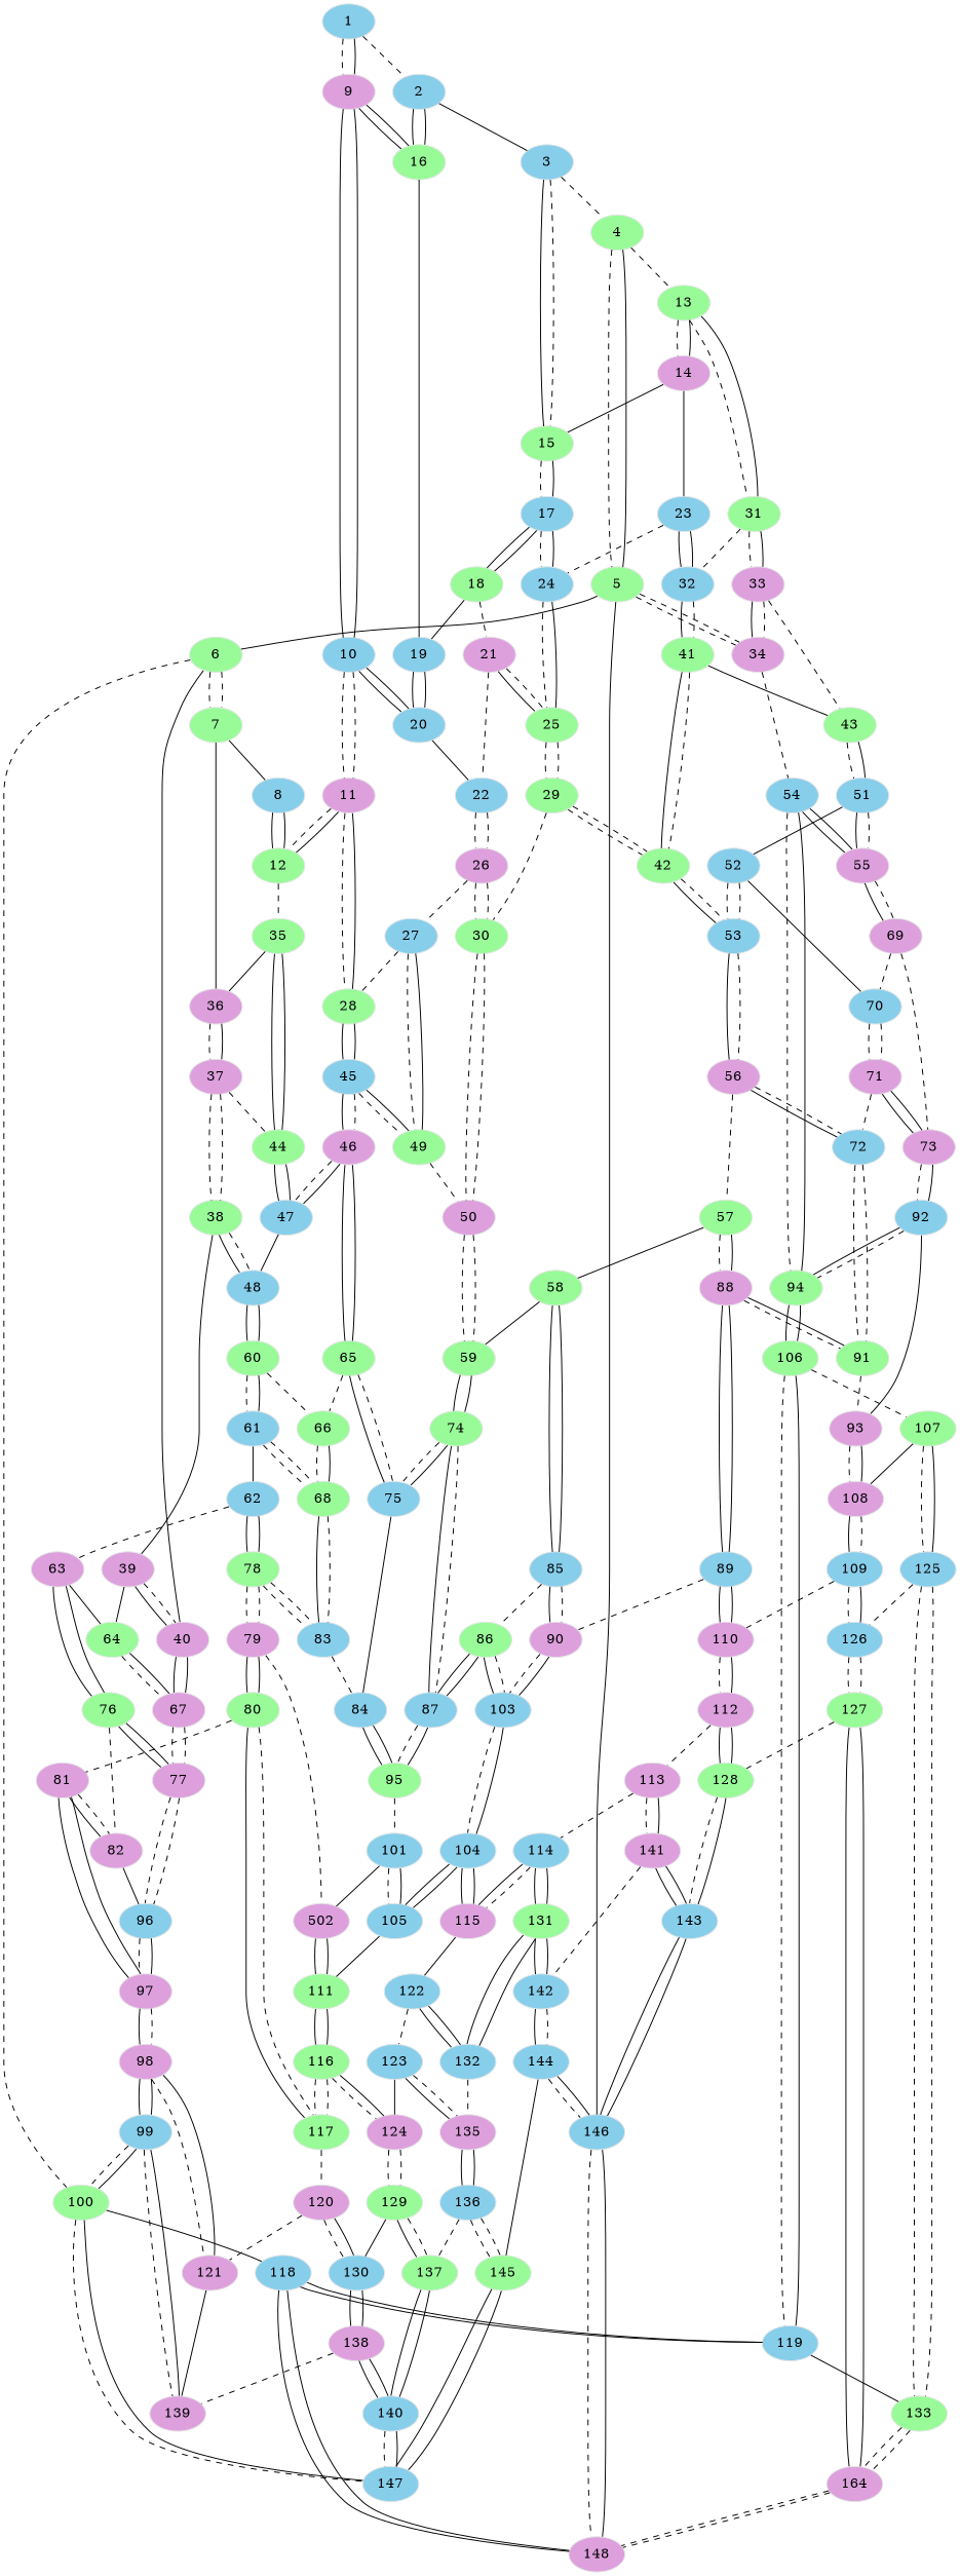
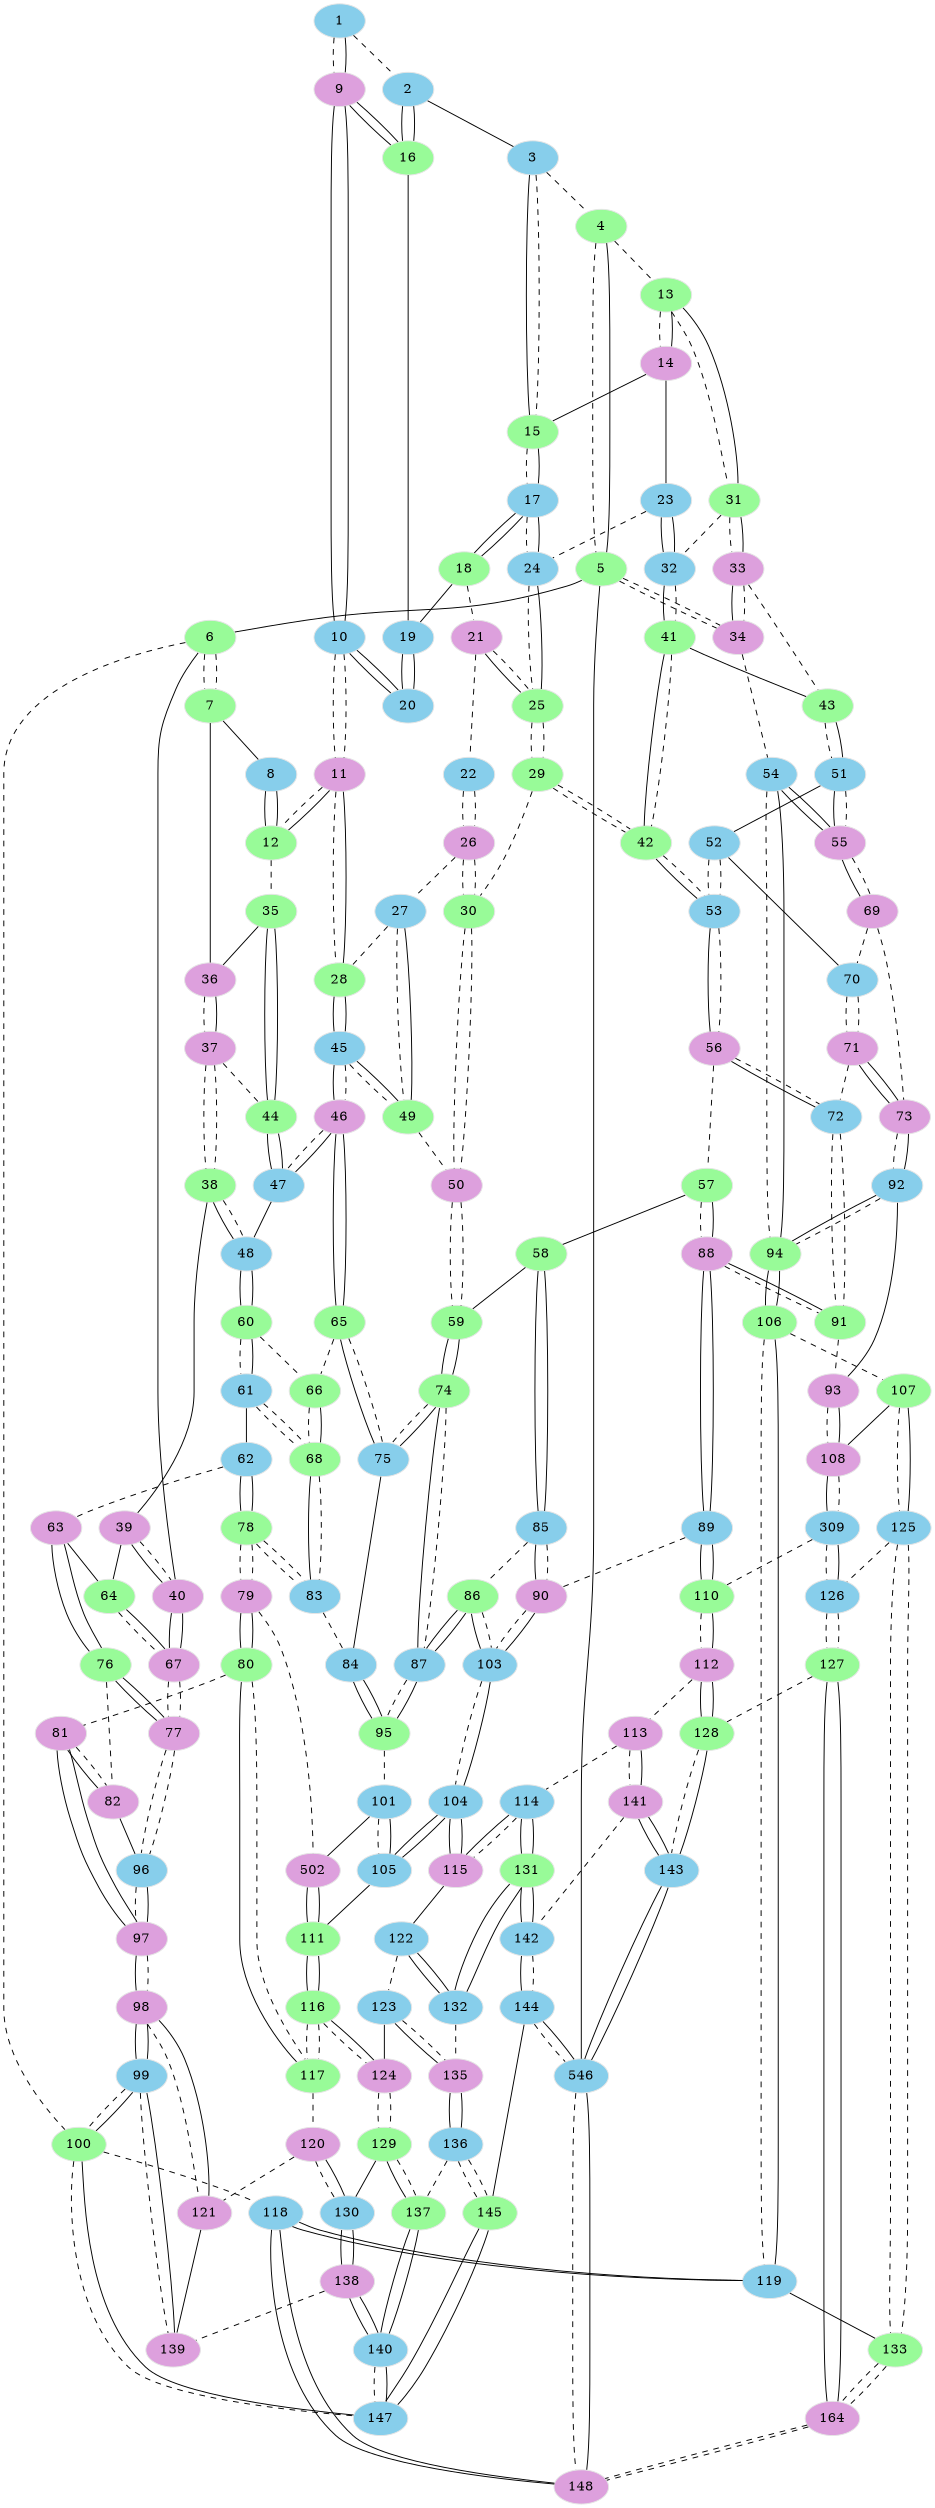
  graph {
    node [color=gray90 fillcolor=skyblue style=filled]
    edge [style=solid]
    1
    2
    9 [fillcolor=plum]
    3
    16 [fillcolor=palegreen]
    10
    4 [fillcolor=palegreen]
    15 [fillcolor=palegreen]
    19
    5 [fillcolor=palegreen]
    13 [fillcolor=palegreen]
    17
    6 [fillcolor=palegreen]
    34 [fillcolor=plum]
-   146
+   146 [label=546]
    14 [fillcolor=plum]
    31 [fillcolor=palegreen]
    7 [fillcolor=palegreen]
    40 [fillcolor=plum]
    100 [fillcolor=palegreen]
    54
    118
    119
    148 [fillcolor=plum]
    8
    36 [fillcolor=plum]
    67 [fillcolor=plum]
    147
    12 [fillcolor=palegreen]
    37 [fillcolor=plum]
    35 [fillcolor=palegreen]
    11 [fillcolor=plum]
    20
    28 [fillcolor=palegreen]
    22
    45
    44 [fillcolor=palegreen]
    23
    32
    33 [fillcolor=plum]
    24
    18 [fillcolor=palegreen]
    21 [fillcolor=plum]
    25 [fillcolor=palegreen]
    26 [fillcolor=plum]
    29 [fillcolor=palegreen]
    27
    30 [fillcolor=palegreen]
    41 [fillcolor=palegreen]
    42 [fillcolor=palegreen]
    49 [fillcolor=palegreen]
    50 [fillcolor=plum]
    46 [fillcolor=plum]
    53
    59 [fillcolor=palegreen]
    43 [fillcolor=palegreen]
    51
    55 [fillcolor=plum]
    94 [fillcolor=palegreen]
    47
    38 [fillcolor=palegreen]
    39 [fillcolor=plum]
    48
    64 [fillcolor=palegreen]
    60 [fillcolor=palegreen]
    77 [fillcolor=plum]
    56 [fillcolor=plum]
    52
    65 [fillcolor=palegreen]
    66 [fillcolor=palegreen]
    75
    61
    74 [fillcolor=palegreen]
    70
    69 [fillcolor=plum]
    71 [fillcolor=plum]
    57 [fillcolor=palegreen]
    72
    106 [fillcolor=palegreen]
    73 [fillcolor=plum]
    58 [fillcolor=palegreen]
    88 [fillcolor=plum]
    91 [fillcolor=palegreen]
    85
    89
    86 [fillcolor=palegreen]
    90 [fillcolor=plum]
    87
    62
    68 [fillcolor=palegreen]
    63 [fillcolor=plum]
    78 [fillcolor=palegreen]
    83
    76 [fillcolor=palegreen]
    79 [fillcolor=plum]
    82 [fillcolor=plum]
    84
    96
    92
    93 [fillcolor=plum]
    95 [fillcolor=palegreen]
    97 [fillcolor=plum]
    80 [fillcolor=palegreen]
    n104 [fillcolor=plum label=502]
    81 [fillcolor=plum]
    117 [fillcolor=palegreen]
    111 [fillcolor=palegreen]
    120 [fillcolor=plum]
    98 [fillcolor=plum]
    101
    103
    104
-   110 [fillcolor=plum]
+   110 [fillcolor=palegreen]
    112 [fillcolor=plum]
    108 [fillcolor=plum]
-   109
+   109 [label=309]
    107 [fillcolor=palegreen]
    105
    99
    121 [fillcolor=plum]
    139 [fillcolor=plum]
    116 [fillcolor=palegreen]
    115 [fillcolor=plum]
    122
    125
    133 [fillcolor=palegreen]
    126
    127 [fillcolor=palegreen]
    113 [fillcolor=plum]
    128 [fillcolor=palegreen]
    124 [fillcolor=plum]
    114
    141 [fillcolor=plum]
    143
    131 [fillcolor=palegreen]
    142
    132
    123
    129 [fillcolor=palegreen]
    130
    n141 [fillcolor=plum label=164]
    138 [fillcolor=plum]
    135 [fillcolor=plum]
    136
    137 [fillcolor=palegreen]
    140
    144
    145 [fillcolor=palegreen]
    1 -- 2 [style=dashed]
    1 -- 9 [style=dashed]
    1 -- 9
    2 -- 3
    2 -- 16
    2 -- 16
    9 -- 16
    9 -- 16
    9 -- 10
    9 -- 10
    3 -- 4 [style=dashed]
    3 -- 15
    3 -- 15 [style=dashed]
    16 -- 19
    10 -- 11 [style=dashed]
    10 -- 11 [style=dashed]
    10 -- 20
    10 -- 20
    4 -- 5 [style=dashed]
    4 -- 5
    4 -- 13 [style=dashed]
    15 -- 17 [style=dashed]
    15 -- 17
    19 -- 20
    19 -- 20
    5 -- 6
    5 -- 34 [style=dashed]
    5 -- 34 [style=dashed]
    5 -- 146
    13 -- 14 [style=dashed]
    13 -- 14
    13 -- 31 [style=dashed]
    13 -- 31
    17 -- 24 [style=dashed]
    17 -- 24
    17 -- 18
    17 -- 18
    6 -- 7 [style=dashed]
    6 -- 7 [style=dashed]
    6 -- 40
    6 -- 100 [style=dashed]
    34 -- 54 [style=dashed]
    146 -- 148 [style=dashed]
    146 -- 148
    14 -- 15
    14 -- 23
    31 -- 32 [style=dashed]
    31 -- 33 [style=dashed]
    31 -- 33
    7 -- 8
    7 -- 36
    40 -- 67
    40 -- 67
-   100 -- 118
+   100 -- 118 [style=dashed]
    100 -- 147 [style=dashed]
    100 -- 147
    54 -- 55
    54 -- 55
    54 -- 94 [style=dashed]
    54 -- 94
    118 -- 119
    118 -- 119
    118 -- 148
    118 -- 148
    119 -- 133
    8 -- 12
    8 -- 12
    36 -- 37 [style=dashed]
    36 -- 37
    67 -- 77 [style=dashed]
    67 -- 77 [style=dashed]
    12 -- 35 [style=dashed]
    37 -- 44 [style=dashed]
    37 -- 38 [style=dashed]
    37 -- 38 [style=dashed]
    35 -- 36
    35 -- 44
    35 -- 44
    11 -- 12 [style=dashed]
    11 -- 12
    11 -- 28 [style=dashed]
    11 -- 28
-   20 -- 22
    28 -- 45
    28 -- 45
    22 -- 26 [style=dashed]
    22 -- 26 [style=dashed]
    45 -- 49 [style=dashed]
    45 -- 49
    45 -- 46
    45 -- 46 [style=dashed]
    44 -- 47
    44 -- 47
    23 -- 32
    23 -- 32
    23 -- 24 [style=dashed]
    32 -- 41
    32 -- 41 [style=dashed]
    33 -- 34
    33 -- 34 [style=dashed]
    33 -- 43 [style=dashed]
    24 -- 25 [style=dashed]
    24 -- 25
    18 -- 19
    18 -- 21 [style=dashed]
    21 -- 22 [style=dashed]
    21 -- 25
    21 -- 25 [style=dashed]
    25 -- 29 [style=dashed]
    25 -- 29 [style=dashed]
    26 -- 27 [style=dashed]
    26 -- 30 [style=dashed]
    26 -- 30 [style=dashed]
    29 -- 30 [style=dashed]
    29 -- 42 [style=dashed]
    29 -- 42 [style=dashed]
    27 -- 28 [style=dashed]
    27 -- 49 [style=dashed]
    27 -- 49
    30 -- 50 [style=dashed]
    30 -- 50 [style=dashed]
    41 -- 42
    41 -- 42 [style=dashed]
    41 -- 43
    42 -- 53
    42 -- 53 [style=dashed]
    49 -- 50 [style=dashed]
    50 -- 59 [style=dashed]
    50 -- 59 [style=dashed]
    46 -- 47 [style=dashed]
    46 -- 47
    46 -- 65
    46 -- 65
    53 -- 56
    53 -- 56 [style=dashed]
    59 -- 74
    59 -- 74
    43 -- 51 [style=dashed]
    43 -- 51
    51 -- 55
    51 -- 55 [style=dashed]
    51 -- 52
    55 -- 69
    55 -- 69 [style=dashed]
    94 -- 106
    94 -- 106
    47 -- 48
    38 -- 39
    38 -- 48
    38 -- 48 [style=dashed]
    39 -- 40
    39 -- 40 [style=dashed]
    39 -- 64
    48 -- 60
    48 -- 60
    64 -- 67 [style=dashed]
    64 -- 67
    60 -- 66 [style=dashed]
    60 -- 61 [style=dashed]
    60 -- 61
    77 -- 96 [style=dashed]
    77 -- 96 [style=dashed]
    56 -- 57 [style=dashed]
    56 -- 72
    56 -- 72 [style=dashed]
    52 -- 53 [style=dashed]
    52 -- 53 [style=dashed]
    52 -- 70
    65 -- 66 [style=dashed]
    65 -- 75
    65 -- 75 [style=dashed]
    66 -- 68 [style=dashed]
    66 -- 68
    75 -- 84
    61 -- 62
    61 -- 68 [style=dashed]
    61 -- 68 [style=dashed]
    74 -- 75 [style=dashed]
    74 -- 75
    74 -- 87
    74 -- 87 [style=dashed]
    70 -- 71 [style=dashed]
    70 -- 71 [style=dashed]
    69 -- 70 [style=dashed]
    69 -- 73 [style=dashed]
    71 -- 72 [style=dashed]
    71 -- 73
    71 -- 73
    57 -- 58
    57 -- 88 [style=dashed]
    57 -- 88
    72 -- 91 [style=dashed]
    72 -- 91 [style=dashed]
    106 -- 119 [style=dashed]
    106 -- 119
    106 -- 107 [style=dashed]
    73 -- 92 [style=dashed]
    73 -- 92
    58 -- 59
    58 -- 85
    58 -- 85
    88 -- 91 [style=dashed]
    88 -- 91
    88 -- 89
    88 -- 89
    91 -- 93 [style=dashed]
    85 -- 86 [style=dashed]
    85 -- 90
    85 -- 90 [style=dashed]
    89 -- 90 [style=dashed]
    89 -- 110
    89 -- 110
    86 -- 87
    86 -- 87
    86 -- 103
    86 -- 103 [style=dashed]
    90 -- 103 [style=dashed]
    90 -- 103
    87 -- 95 [style=dashed]
    87 -- 95
    62 -- 63 [style=dashed]
    62 -- 78
    62 -- 78
    68 -- 83
    68 -- 83 [style=dashed]
    63 -- 64
    63 -- 76
    63 -- 76
    78 -- 83 [style=dashed]
    78 -- 83 [style=dashed]
    78 -- 79 [style=dashed]
    78 -- 79 [style=dashed]
    83 -- 84 [style=dashed]
    76 -- 77
    76 -- 77
    76 -- 82 [style=dashed]
    79 -- 80
    79 -- 80
    79 -- n104 [style=dashed]
    82 -- 96
    84 -- 95
    84 -- 95
    96 -- 97 [style=dashed]
    96 -- 97
    92 -- 94
    92 -- 94 [style=dashed]
    92 -- 93
    93 -- 108 [style=dashed]
    93 -- 108
    95 -- 101 [style=dashed]
    97 -- 98
    97 -- 98 [style=dashed]
    80 -- 81 [style=dashed]
    80 -- 117
    80 -- 117 [style=dashed]
    n104 -- 111
    n104 -- 111
    81 -- 82
    81 -- 82 [style=dashed]
    81 -- 97
    81 -- 97
    117 -- 120 [style=dashed]
    111 -- 116
    111 -- 116
    120 -- 121 [style=dashed]
    120 -- 130 [style=dashed]
    120 -- 130
    98 -- 99
    98 -- 99
    98 -- 121 [style=dashed]
    98 -- 121
    101 -- n104
    101 -- 105 [style=dashed]
    101 -- 105
    103 -- 104 [style=dashed]
    103 -- 104
    104 -- 105
    104 -- 105
    104 -- 115
    104 -- 115
    110 -- 112 [style=dashed]
    110 -- 112
    112 -- 113 [style=dashed]
    112 -- 128
    112 -- 128
    108 -- 109
    108 -- 109 [style=dashed]
    109 -- 110 [style=dashed]
    109 -- 126 [style=dashed]
    109 -- 126
    107 -- 108
    107 -- 125 [style=dashed]
    107 -- 125
    105 -- 111
    99 -- 100 [style=dashed]
    99 -- 100
    99 -- 139 [style=dashed]
    99 -- 139
    121 -- 139
    116 -- 117 [style=dashed]
    116 -- 117 [style=dashed]
    116 -- 124 [style=dashed]
    116 -- 124
    115 -- 122
    122 -- 132
    122 -- 132
    122 -- 123 [style=dashed]
    125 -- 133 [style=dashed]
    125 -- 133 [style=dashed]
    125 -- 126 [style=dashed]
    133 -- n141 [style=dashed]
    133 -- n141 [style=dashed]
    126 -- 127 [style=dashed]
    126 -- 127 [style=dashed]
    127 -- 128 [style=dashed]
    127 -- n141
    127 -- n141
    113 -- 114 [style=dashed]
    113 -- 141 [style=dashed]
    113 -- 141
    128 -- 143 [style=dashed]
    128 -- 143
    124 -- 129 [style=dashed]
    124 -- 129 [style=dashed]
    114 -- 115
    114 -- 115 [style=dashed]
    114 -- 131
    114 -- 131
    141 -- 143
    141 -- 143
    141 -- 142 [style=dashed]
    143 -- 146
    143 -- 146
    131 -- 142
    131 -- 142
    131 -- 132
    131 -- 132
    142 -- 144
    142 -- 144 [style=dashed]
    132 -- 135 [style=dashed]
    123 -- 124
    123 -- 135
    123 -- 135 [style=dashed]
    129 -- 130
    129 -- 137
    129 -- 137 [style=dashed]
    130 -- 138
    130 -- 138
    n141 -- 148 [style=dashed]
    n141 -- 148 [style=dashed]
    138 -- 139 [style=dashed]
    138 -- 140
    138 -- 140
    135 -- 136
    135 -- 136
    136 -- 137 [style=dashed]
    136 -- 145 [style=dashed]
    136 -- 145 [style=dashed]
    137 -- 140
    137 -- 140
    140 -- 147 [style=dashed]
    140 -- 147
    144 -- 146 [style=dashed]
    144 -- 146
    144 -- 145
    145 -- 147
    145 -- 147
  }
